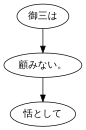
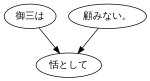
  digraph {
    n1 [label="御三は"]
    n2 [label="顧みない。"]
    n3 [label="恬として"]
-   n1 -> n2
+   n1 -> n3
    n2 -> n3
  }
